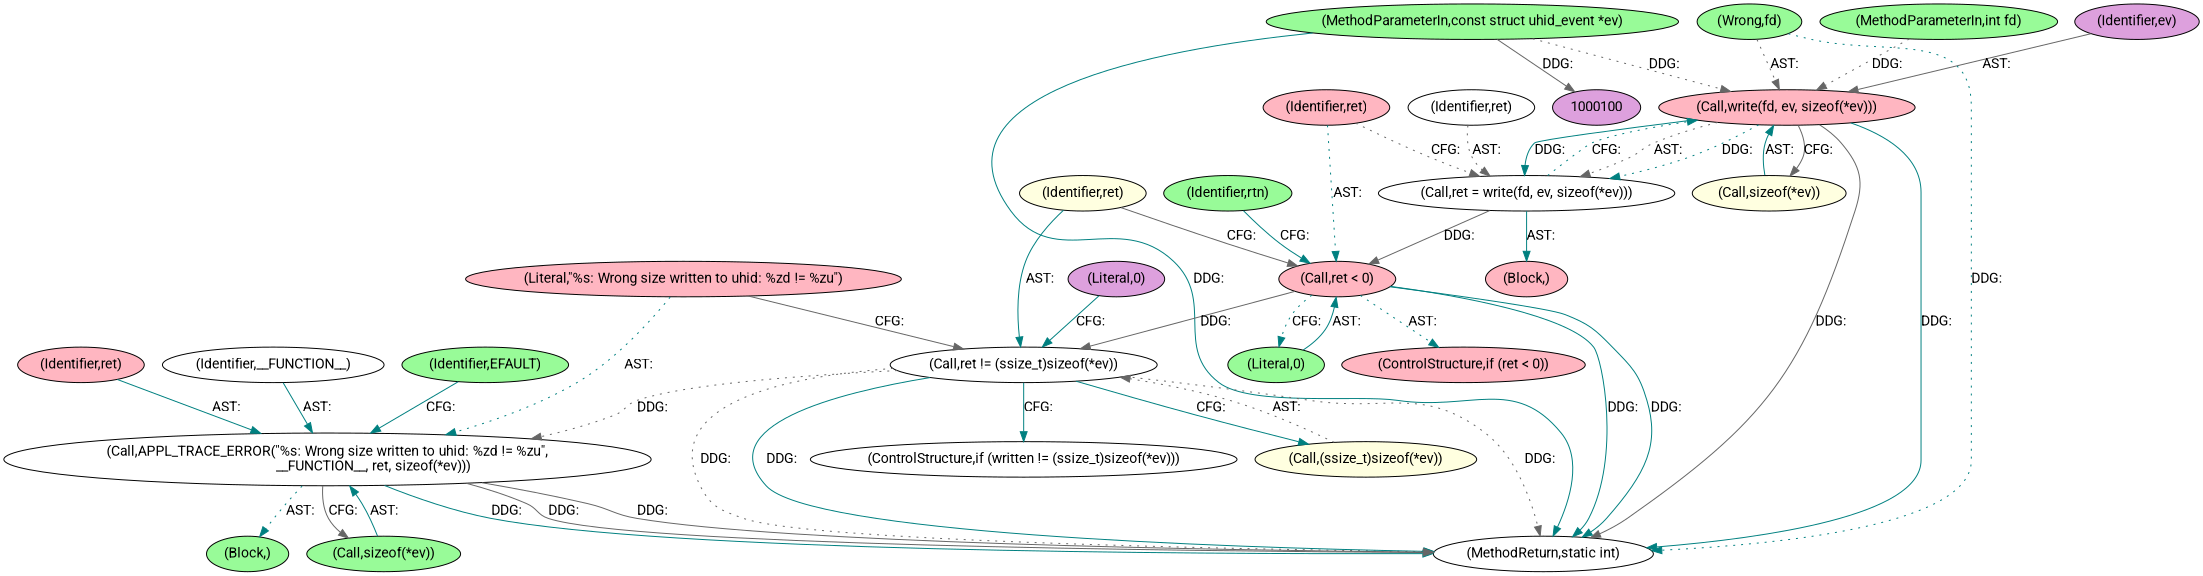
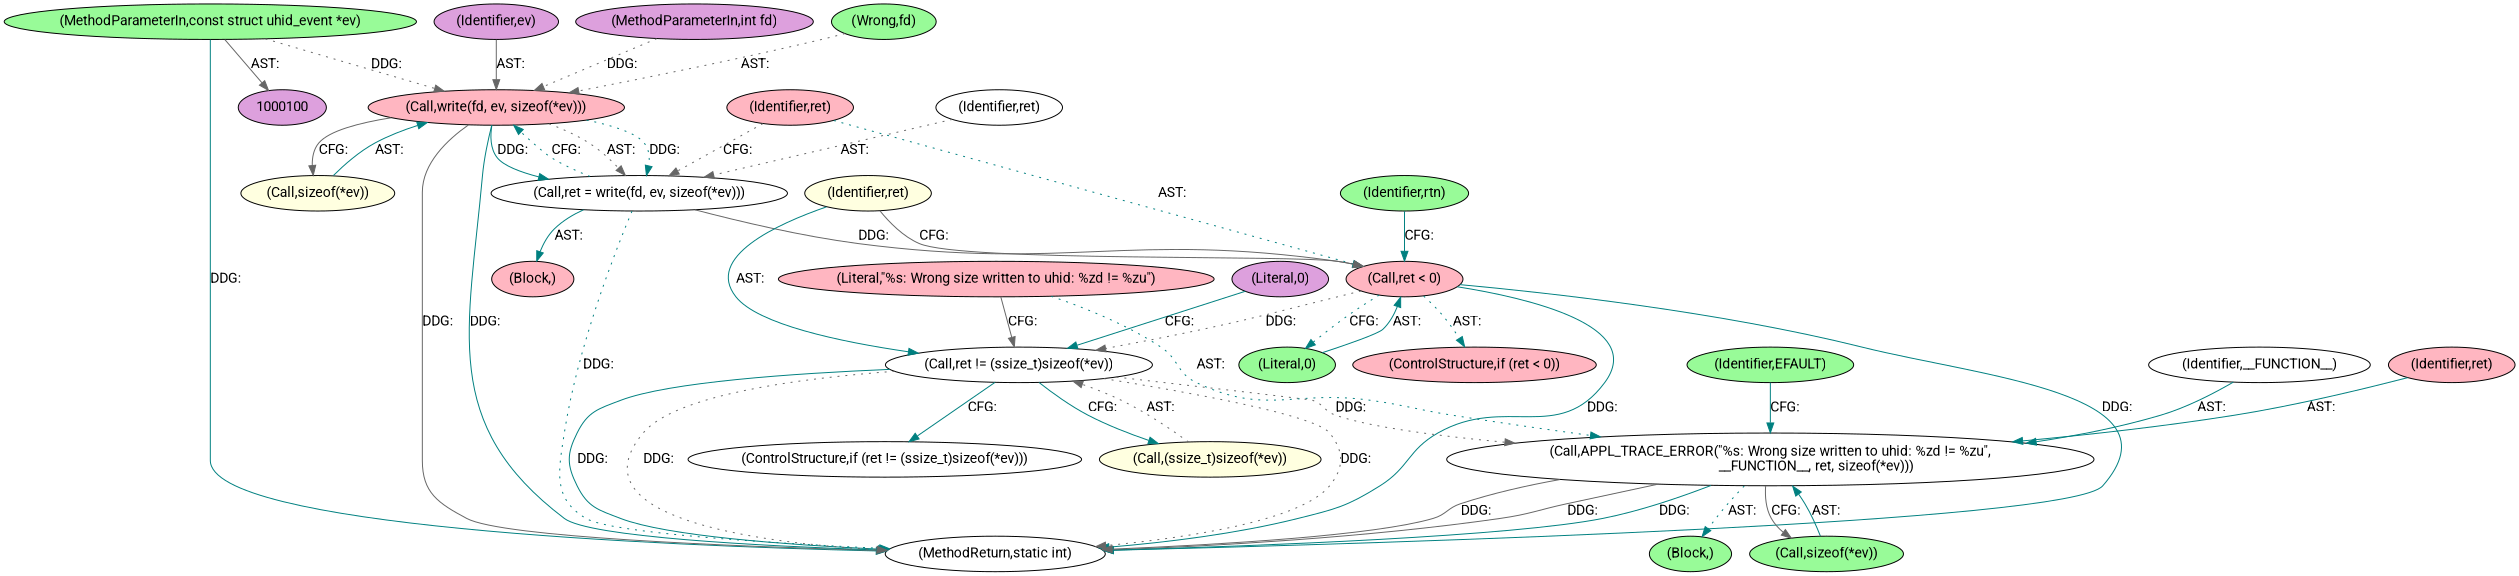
  digraph {
    fontname=Roboto
    node [fillcolor=palegreen fontname=Roboto style=filled]
    edge [color=teal fontname=Roboto style=solid]
    n1 [label="(MethodParameterIn,const struct uhid_event *ev)"]
    n2 [fillcolor=lightpink label="(Call,write(fd, ev, sizeof(*ev)))"]
    n3 [fillcolor=white label="(MethodReturn,static int)"]
    1000100 [fillcolor=plum]
    n5 [fillcolor=white label="(Call,ret = write(fd, ev, sizeof(*ev)))"]
    n6 [fillcolor=lightyellow label="(Call,sizeof(*ev))"]
    n7 [fillcolor=lightpink label="(Call,ret < 0)"]
    n8 [fillcolor=lightpink label="(Block,)"]
    n9 [fillcolor=white label="(Call,ret != (ssize_t)sizeof(*ev))"]
    n10 [label="(Literal,0)"]
    n11 [fillcolor=lightpink label="(ControlStructure,if (ret < 0))"]
    n12 [fillcolor=white label="(Call,APPL_TRACE_ERROR(\"%s: Wrong size written to uhid: %zd != %zu\",\n                         __FUNCTION__, ret, sizeof(*ev)))"]
-   n13 [fillcolor=white label="(ControlStructure,if (written != (ssize_t)sizeof(*ev)))"]
+   n13 [fillcolor=white label="(ControlStructure,if (ret != (ssize_t)sizeof(*ev)))"]
    n14 [fillcolor=lightyellow label="(Call,(ssize_t)sizeof(*ev))"]
    n15 [label="(Block,)"]
    n16 [label="(Call,sizeof(*ev))"]
    n17 [fillcolor=plum label="(Identifier,ev)"]
    n18 [fillcolor=lightpink label="(Identifier,ret)"]
    n19 [label="(Identifier,EFAULT)"]
    n20 [fillcolor=lightpink label="(Literal,\"%s: Wrong size written to uhid: %zd != %zu\")"]
    n21 [label="(Identifier,rtn)"]
    n22 [fillcolor=plum label="(Literal,0)"]
    n23 [fillcolor=white label="(Identifier,__FUNCTION__)"]
    n24 [fillcolor=lightpink label="(Identifier,ret)"]
    n25 [fillcolor=white label="(Identifier,ret)"]
-   n26 [label="(MethodParameterIn,int fd)"]
+   n26 [fillcolor=plum label="(MethodParameterIn,int fd)"]
    n27 [label="(Wrong,fd)"]
    n28 [fillcolor=lightyellow label="(Identifier,ret)"]
    n1 -> n2 [color=gray40 label="DDG: " style=dotted]
    n1 -> n3 [label="DDG: "]
-   n1 -> 1000100 [color=gray40 label="DDG: "]
+   n1 -> 1000100 [color=gray40 label="AST: "]
    n2 -> n3 [color=gray40 label="DDG: "]
    n2 -> n3 [label="DDG: "]
    n2 -> n5 [color=gray40 label="AST: " style=dotted]
    n2 -> n5 [label="DDG: " style=dotted]
    n2 -> n5 [label="DDG: "]
    n2 -> n6 [color=gray40 label="CFG: "]
    n5 -> n2 [label="CFG: " style=dotted]
-   n27 -> n3 [label="DDG: " style=dotted]
+   n5 -> n3 [label="DDG: " style=dotted]
    n5 -> n7 [color=gray40 label="DDG: "]
    n5 -> n8 [label="AST: "]
    n6 -> n2 [label="AST: "]
    n7 -> n3 [label="DDG: "]
    n7 -> n3 [label="DDG: "]
-   n7 -> n9 [color=gray40 label="DDG: "]
+   n7 -> n9 [color=gray40 label="DDG: " style=dotted]
    n7 -> n10 [label="CFG: " style=dotted]
    n7 -> n11 [label="AST: " style=dotted]
    n9 -> n3 [color=gray40 label="DDG: " style=dotted]
    n9 -> n3 [label="DDG: "]
    n9 -> n3 [color=gray40 label="DDG: " style=dotted]
    n9 -> n12 [color=gray40 label="DDG: " style=dotted]
    n9 -> n13 [label="CFG: "]
    n9 -> n14 [label="CFG: "]
    n10 -> n7 [label="AST: "]
    n12 -> n3 [color=gray40 label="DDG: "]
    n12 -> n3 [label="DDG: "]
    n12 -> n3 [color=gray40 label="DDG: "]
    n12 -> n15 [label="AST: " style=dotted]
    n12 -> n16 [color=gray40 label="CFG: "]
    n14 -> n9 [color=gray40 label="AST: " style=dotted]
    n16 -> n12 [label="AST: "]
    n17 -> n2 [color=gray40 label="AST: "]
    n18 -> n5 [color=gray40 label="CFG: " style=dotted]
    n18 -> n7 [label="AST: " style=dotted]
    n19 -> n12 [label="CFG: "]
    n20 -> n9 [color=gray40 label="CFG: "]
    n20 -> n12 [label="AST: " style=dotted]
    n21 -> n7 [label="CFG: "]
    n22 -> n9 [label="CFG: "]
    n23 -> n12 [label="AST: "]
    n24 -> n12 [label="AST: "]
    n25 -> n5 [color=gray40 label="AST: " style=dotted]
    n26 -> n2 [color=gray40 label="DDG: " style=dotted]
    n27 -> n2 [color=gray40 label="AST: " style=dotted]
    n28 -> n7 [color=gray40 label="CFG: "]
    n28 -> n9 [label="AST: "]
  }
